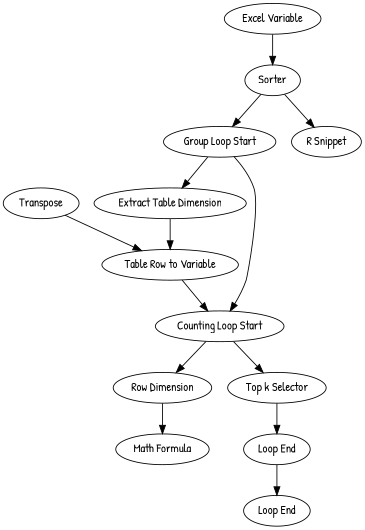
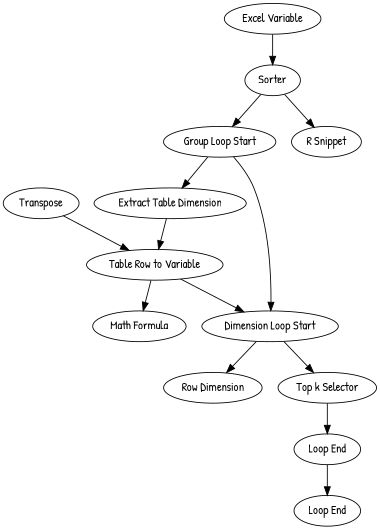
  digraph {
    fontname="Patrick Hand"
    rankdir=TB
    node [fontname="Patrick Hand"]
    edge [fontname="Patrick Hand"]
    n1 [label="Loop End"]
    n2 [label="Loop End"]
    n3 [label=Sorter]
    n4 [label="Group Loop Start"]
    n5 [label="R Snippet"]
-   n6 [label="Counting Loop Start"]
+   n6 [label="Dimension Loop Start"]
    n7 [label="Extract Table Dimension"]
    n8 [label="Row Dimension"]
    n9 [label="Top k Selector"]
    n10 [label="Table Row to Variable"]
    n11 [label="Math Formula"]
    n12 [label="Excel Variable"]
    n13 [label=Transpose]
    n1 -> n2
    n3 -> n4
    n3 -> n5
    n4 -> n6
    n4 -> n7
    n6 -> n8
    n6 -> n9
    n7 -> n10
-   n8 -> n11
+   n10 -> n11
    n9 -> n1
    n10 -> n6
    n12 -> n3
    n13 -> n10
  }
